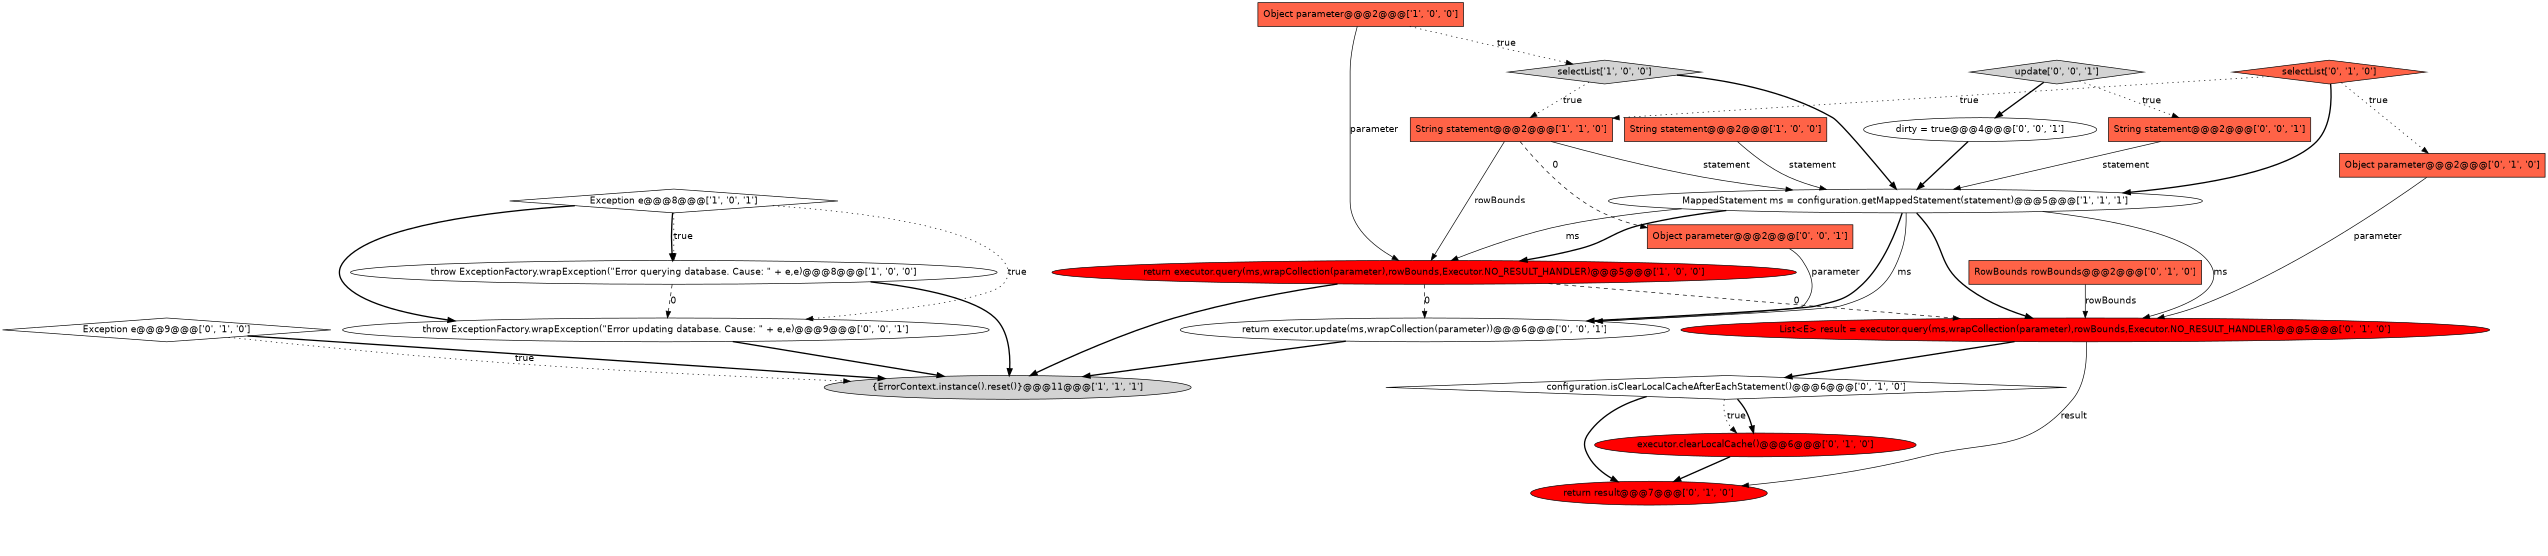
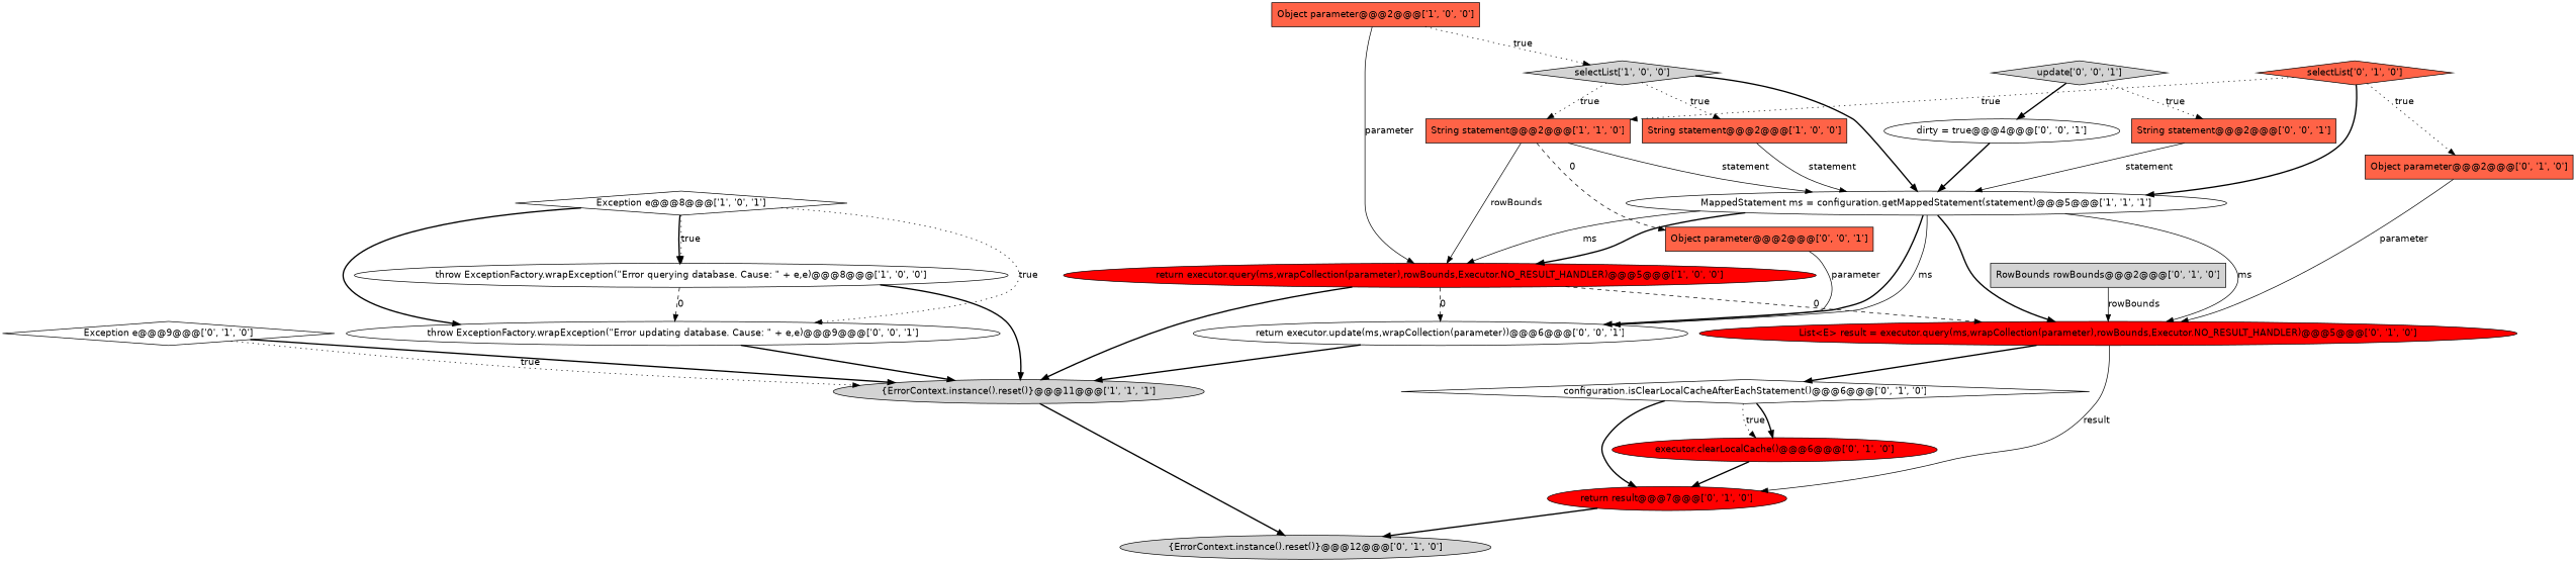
  digraph {
    fontname="DejaVu Sans"
    node [fillcolor=white fontname="DejaVu Sans" shape=ellipse style=filled]
    edge [fontname="DejaVu Sans" style=bold]
    n1 [fillcolor=lightgray label="{ErrorContext.instance().reset()}@@@11@@@['1', '1', '1']"]
+   n2 [fillcolor=lightgray label="{ErrorContext.instance().reset()}@@@12@@@['0', '1', '0']"]
    n3 [fillcolor=red label="return executor.query(ms,wrapCollection(parameter),rowBounds,Executor.NO_RESULT_HANDLER)@@@5@@@['1', '0', '0']"]
    n4 [fillcolor=red label="List<E> result = executor.query(ms,wrapCollection(parameter),rowBounds,Executor.NO_RESULT_HANDLER)@@@5@@@['0', '1', '0']"]
    n5 [label="return executor.update(ms,wrapCollection(parameter))@@@6@@@['0', '0', '1']"]
    n6 [label="configuration.isClearLocalCacheAfterEachStatement()@@@6@@@['0', '1', '0']" shape=diamond]
    n7 [fillcolor=red label="return result@@@7@@@['0', '1', '0']"]
    n8 [label="MappedStatement ms = configuration.getMappedStatement(statement)@@@5@@@['1', '1', '1']"]
    n9 [fillcolor=tomato label="String statement@@@2@@@['1', '0', '0']" shape=box]
    n10 [label="dirty = true@@@4@@@['0', '0', '1']"]
    n11 [label="throw ExceptionFactory.wrapException(\"Error querying database. Cause: \" + e,e)@@@8@@@['1', '0', '0']"]
    n12 [label="throw ExceptionFactory.wrapException(\"Error updating database. Cause: \" + e,e)@@@9@@@['0', '0', '1']"]
    n13 [fillcolor=red label="executor.clearLocalCache()@@@6@@@['0', '1', '0']"]
-   n14 [fillcolor=tomato label="RowBounds rowBounds@@@2@@@['0', '1', '0']" shape=box]
+   n14 [fillcolor=lightgray label="RowBounds rowBounds@@@2@@@['0', '1', '0']" shape=box]
    n15 [fillcolor=tomato label="String statement@@@2@@@['0', '0', '1']" shape=box]
    n16 [fillcolor=tomato label="Object parameter@@@2@@@['0', '0', '1']" shape=box]
    n17 [fillcolor=tomato label="Object parameter@@@2@@@['0', '1', '0']" shape=box]
    n18 [fillcolor=lightgray label="selectList['1', '0', '0']" shape=diamond]
    n19 [fillcolor=tomato label="String statement@@@2@@@['1', '1', '0']" shape=box]
    n20 [fillcolor=tomato label="Object parameter@@@2@@@['1', '0', '0']" shape=box]
    n21 [fillcolor=lightgray label="update['0', '0', '1']" shape=diamond]
    n22 [fillcolor=tomato label="selectList['0', '1', '0']" shape=diamond]
    n23 [label="Exception e@@@8@@@['1', '0', '1']" shape=diamond]
    n24 [label="Exception e@@@9@@@['0', '1', '0']" shape=diamond]
+   n1 -> n2
    n3 -> n1
    n3 -> n4 [label=0 style=dashed]
    n3 -> n5 [label=0 style=dashed]
    n4 -> n6
    n4 -> n7 [label=result style=solid]
    n5 -> n1
    n6 -> n7
    n6 -> n13 [label=true style=dotted]
    n6 -> n13
+   n7 -> n2
    n8 -> n3 [label=ms style=solid]
    n8 -> n3
    n8 -> n4 [label=ms style=solid]
    n8 -> n4
    n8 -> n5
    n8 -> n5 [label=ms style=solid]
    n9 -> n8 [label=statement style=solid]
    n10 -> n8
    n11 -> n1
    n11 -> n12 [label=0 style=dashed]
    n12 -> n1
    n13 -> n7
    n14 -> n4 [label=rowBounds style=solid]
    n15 -> n8 [label=statement style=solid]
    n16 -> n5 [label=parameter style=solid]
    n17 -> n4 [label=parameter style=solid]
    n18 -> n8
+   n18 -> n9 [label=true style=dotted]
    n18 -> n19 [label=true style=dotted]
    n19 -> n3 [label=rowBounds style=solid]
    n19 -> n8 [label=statement style=solid]
    n19 -> n16 [label=0 style=dashed]
    n20 -> n3 [label=parameter style=solid]
    n20 -> n18 [label=true style=dotted]
    n21 -> n10
    n21 -> n15 [label=true style=dotted]
    n22 -> n8
    n22 -> n17 [label=true style=dotted]
    n22 -> n19 [label=true style=dotted]
    n23 -> n11 [label=true style=dotted]
    n23 -> n11
    n23 -> n12
    n23 -> n12 [label=true style=dotted]
    n24 -> n1
    n24 -> n1 [label=true style=dotted]
  }
